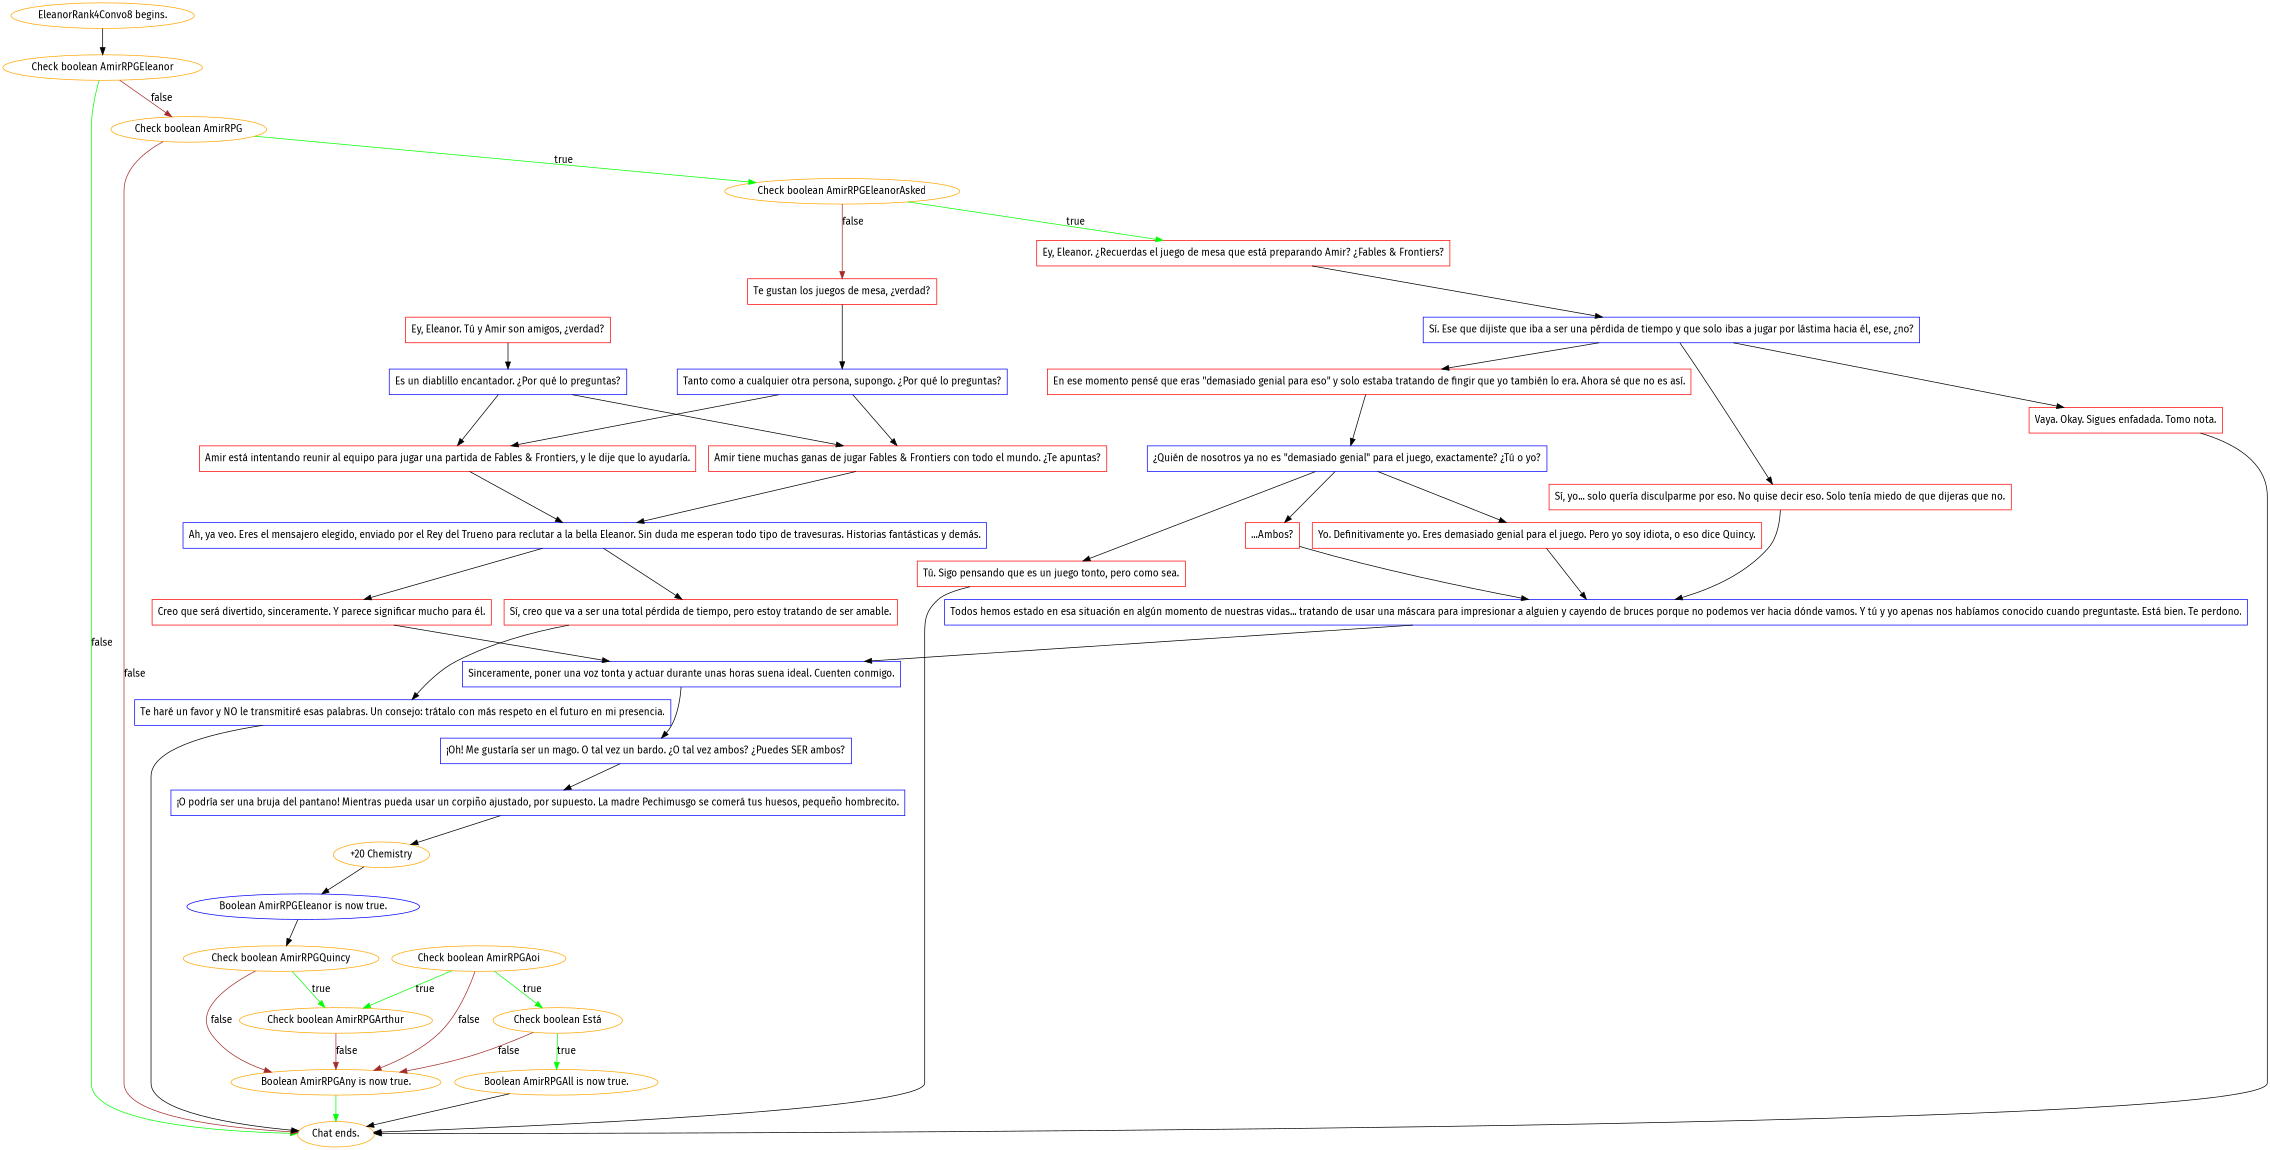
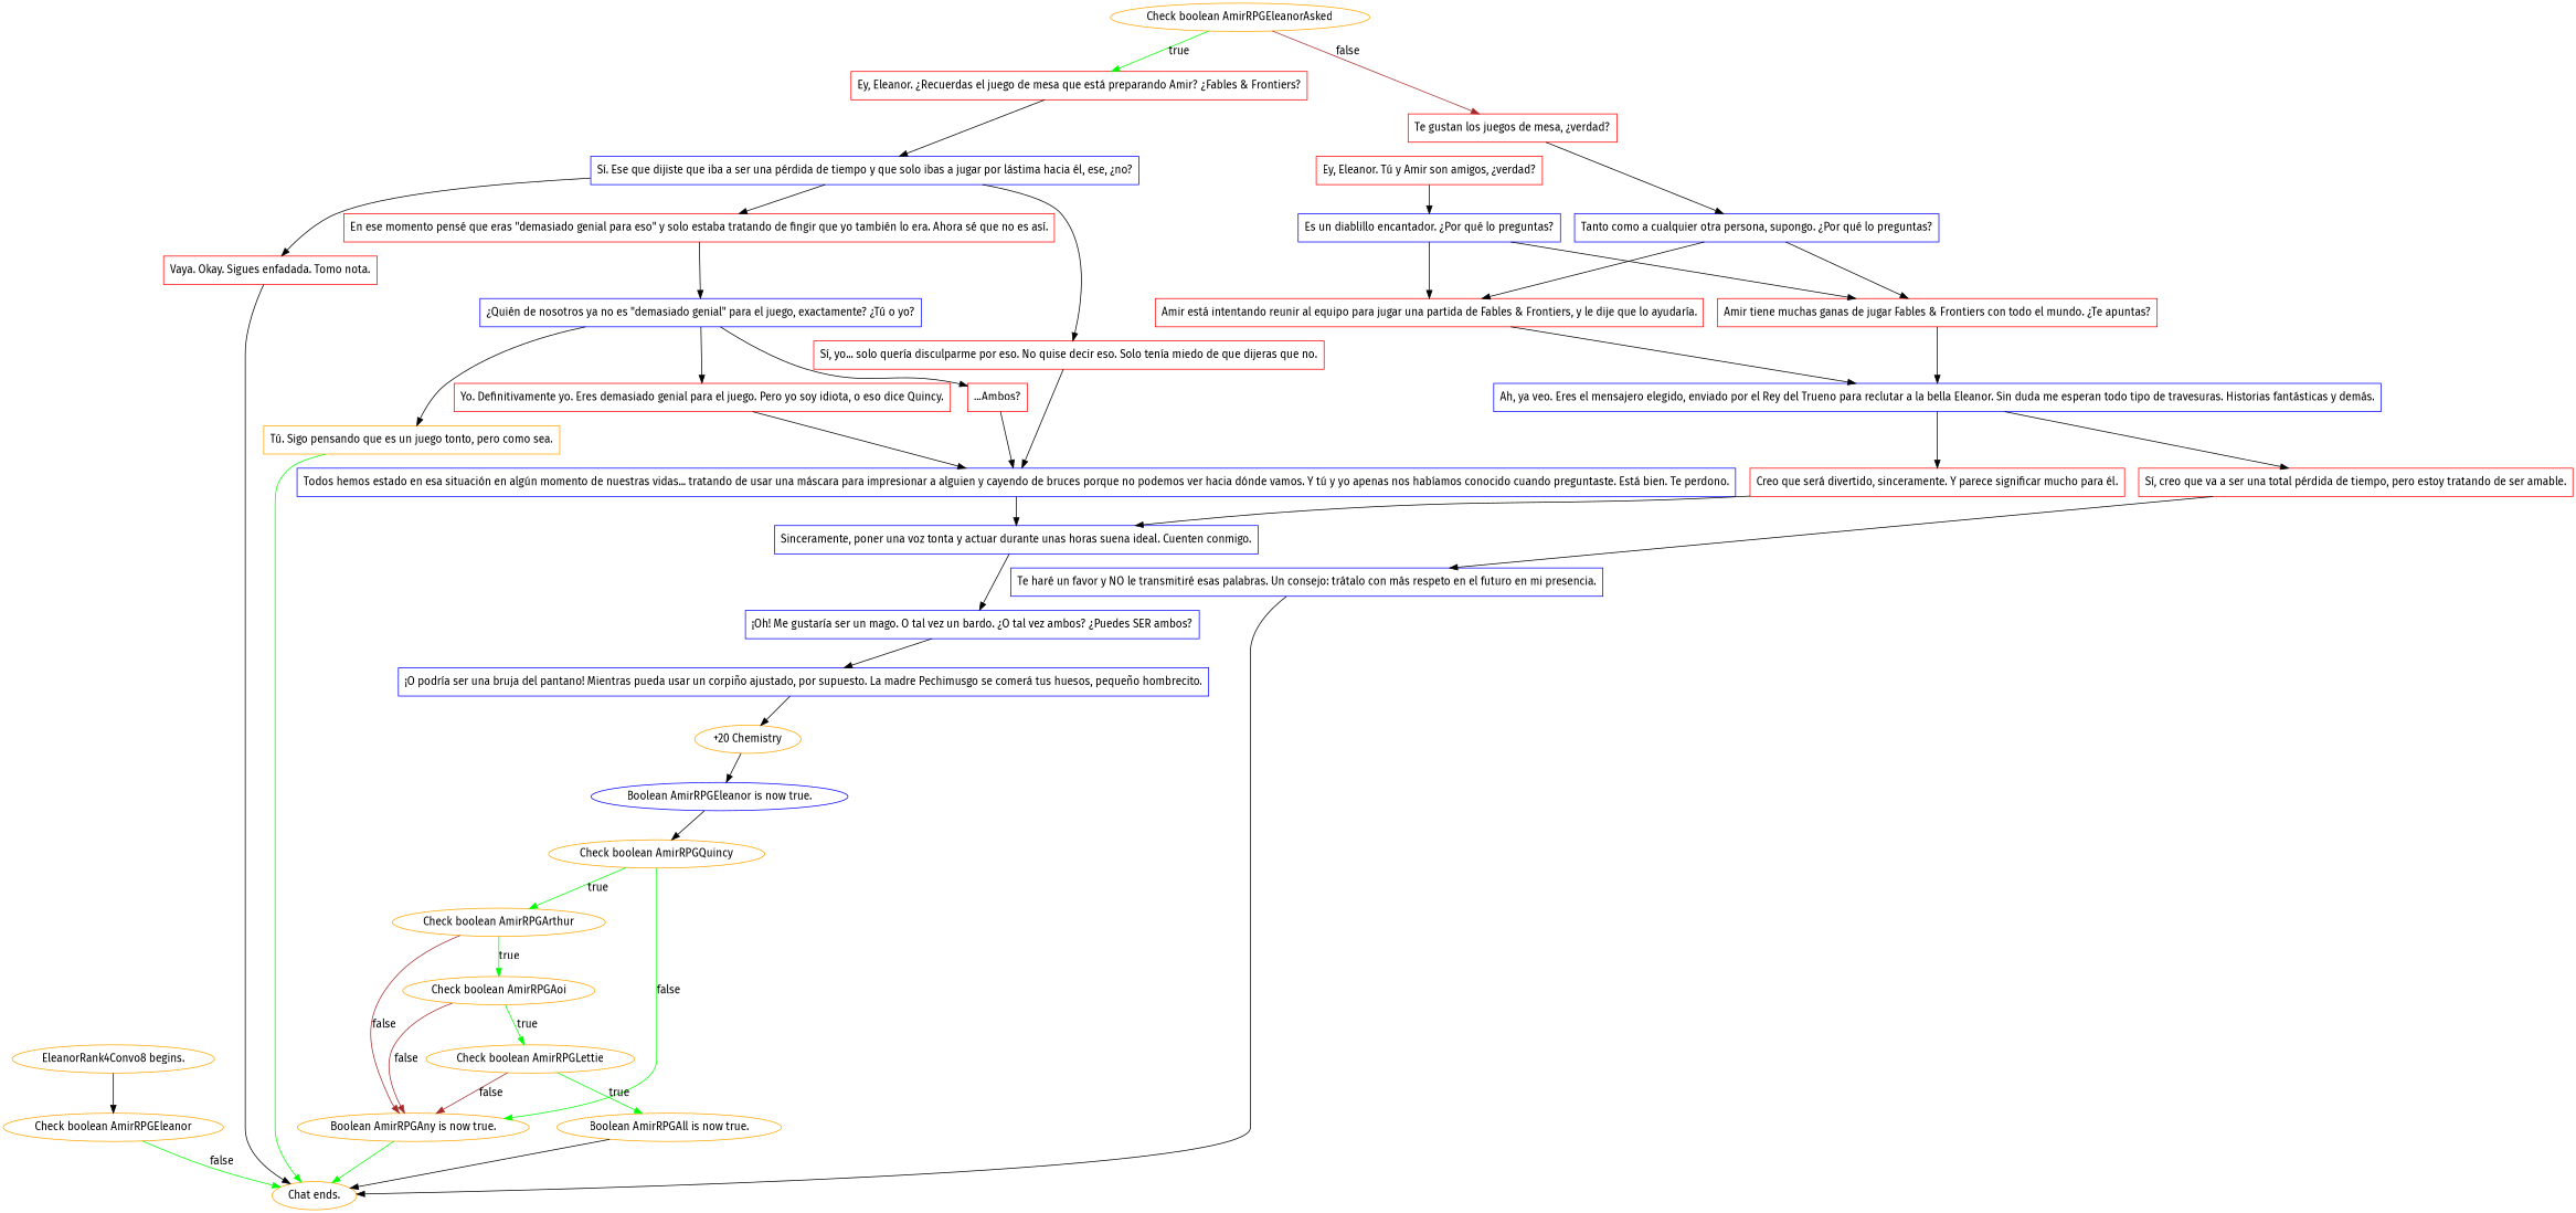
  digraph {
    fontname="Fira Sans"
    node [color=red fontname="Fira Sans" shape=box]
    edge [fontname="Fira Sans"]
    "EleanorRank4Convo8 begins." [color=orange shape=""]
    n2 [color=orange label="Check boolean AmirRPGEleanor" shape=""]
    "Chat ends." [color=orange shape=""]
-   n4 [color=orange label="Check boolean AmirRPG" shape=""]
    n5 [color=orange label="Check boolean AmirRPGEleanorAsked" shape=""]
    n6 [label="Ey, Eleanor. ¿Recuerdas el juego de mesa que está preparando Amir? ¿Fables & Frontiers?"]
    n7 [label="Te gustan los juegos de mesa, ¿verdad?"]
    n8 [color=blue label="Sí. Ese que dijiste que iba a ser una pérdida de tiempo y que solo ibas a jugar por lástima hacia él, ese, ¿no?"]
    n9 [label="Ey, Eleanor. Tú y Amir son amigos, ¿verdad?"]
    n10 [color=blue label="Es un diablillo encantador. ¿Por qué lo preguntas?"]
    n11 [color=blue label="Tanto como a cualquier otra persona, supongo. ¿Por qué lo preguntas?"]
    n12 [label="Vaya. Okay. Sigues enfadada. Tomo nota."]
    n13 [label="En ese momento pensé que eras \"demasiado genial para eso\" y solo estaba tratando de fingir que yo también lo era. Ahora sé que no es así."]
    n14 [label="Sí, yo... solo quería disculparme por eso. No quise decir eso. Solo tenía miedo de que dijeras que no."]
    n15 [label="Amir está intentando reunir al equipo para jugar una partida de Fables & Frontiers, y le dije que lo ayudaría."]
    n16 [label="Amir tiene muchas ganas de jugar Fables & Frontiers con todo el mundo. ¿Te apuntas?"]
    n17 [color=blue label="¿Quién de nosotros ya no es \"demasiado genial\" para el juego, exactamente? ¿Tú o yo?"]
    n18 [color=blue label="Todos hemos estado en esa situación en algún momento de nuestras vidas... tratando de usar una máscara para impresionar a alguien y cayendo de bruces porque no podemos ver hacia dónde vamos. Y tú y yo apenas nos habíamos conocido cuando preguntaste. Está bien. Te perdono."]
    n19 [color=blue label="Ah, ya veo. Eres el mensajero elegido, enviado por el Rey del Trueno para reclutar a la bella Eleanor. Sin duda me esperan todo tipo de travesuras. Historias fantásticas y demás."]
-   n20 [label="Tú. Sigo pensando que es un juego tonto, pero como sea."]
+   n20 [color=orange label="Tú. Sigo pensando que es un juego tonto, pero como sea."]
    n21 [label="Yo. Definitivamente yo. Eres demasiado genial para el juego. Pero yo soy idiota, o eso dice Quincy."]
    n22 [label="...Ambos?"]
    n23 [color=blue label="Sinceramente, poner una voz tonta y actuar durante unas horas suena ideal. Cuenten conmigo."]
    n24 [label="Creo que será divertido, sinceramente. Y parece significar mucho para él."]
    n25 [label="Sí, creo que va a ser una total pérdida de tiempo, pero estoy tratando de ser amable."]
    n26 [color=blue label="¡Oh! Me gustaría ser un mago. O tal vez un bardo. ¿O tal vez ambos? ¿Puedes SER ambos?"]
    n27 [color=blue label="Te haré un favor y NO le transmitiré esas palabras. Un consejo: trátalo con más respeto en el futuro en mi presencia."]
    n28 [color=blue label="¡O podría ser una bruja del pantano! Mientras pueda usar un corpiño ajustado, por supuesto. La madre Pechimusgo se comerá tus huesos, pequeño hombrecito."]
    n29 [color=orange label="+20 Chemistry" shape=""]
    n30 [color=blue label="Boolean AmirRPGEleanor is now true." shape=""]
    n31 [color=orange label="Check boolean AmirRPGQuincy" shape=""]
    n32 [color=orange label="Check boolean AmirRPGArthur" shape=""]
    n33 [color=orange label="Boolean AmirRPGAny is now true." shape=""]
    n34 [color=orange label="Check boolean AmirRPGAoi" shape=""]
-   n35 [color=orange label="Check boolean Está" shape=""]
+   n35 [color=orange label="Check boolean AmirRPGLettie" shape=""]
    n36 [color=orange label="Boolean AmirRPGAll is now true." shape=""]
    "EleanorRank4Convo8 begins." -> n2
    n2 -> "Chat ends." [color=green label=false]
-   n2 -> n4 [color=brown label=false]
-   n4 -> "Chat ends." [color=brown label=false]
-   n4 -> n5 [color=green label=true]
    n5 -> n6 [color=green label=true]
    n5 -> n7 [color=brown label=false]
    n6 -> n8
    n7 -> n11
    n8 -> n12
    n8 -> n13
    n8 -> n14
    n9 -> n10
    n10 -> n15
    n10 -> n16
    n11 -> n15
    n11 -> n16
    n12 -> "Chat ends."
    n13 -> n17
    n14 -> n18
    n15 -> n19
    n16 -> n19
    n17 -> n20
    n17 -> n21
    n17 -> n22
    n18 -> n23
    n19 -> n24
    n19 -> n25
-   n20 -> "Chat ends."
+   n20 -> "Chat ends." [color=green]
    n21 -> n18
    n22 -> n18
    n23 -> n26
    n24 -> n23
    n25 -> n27
    n26 -> n28
    n27 -> "Chat ends."
    n28 -> n29
    n29 -> n30
    n30 -> n31
    n31 -> n32 [color=green label=true]
-   n31 -> n33 [color=brown label=false]
+   n31 -> n33 [color=green label=false]
    n32 -> n33 [color=brown label=false]
-   n34 -> n32 [color=green label=true]
+   n32 -> n34 [color=green label=true]
    n33 -> "Chat ends." [color=green]
    n34 -> n33 [color=brown label=false]
    n34 -> n35 [color=green label=true]
    n35 -> n33 [color=brown label=false]
    n35 -> n36 [color=green label=true]
    n36 -> "Chat ends."
  }
